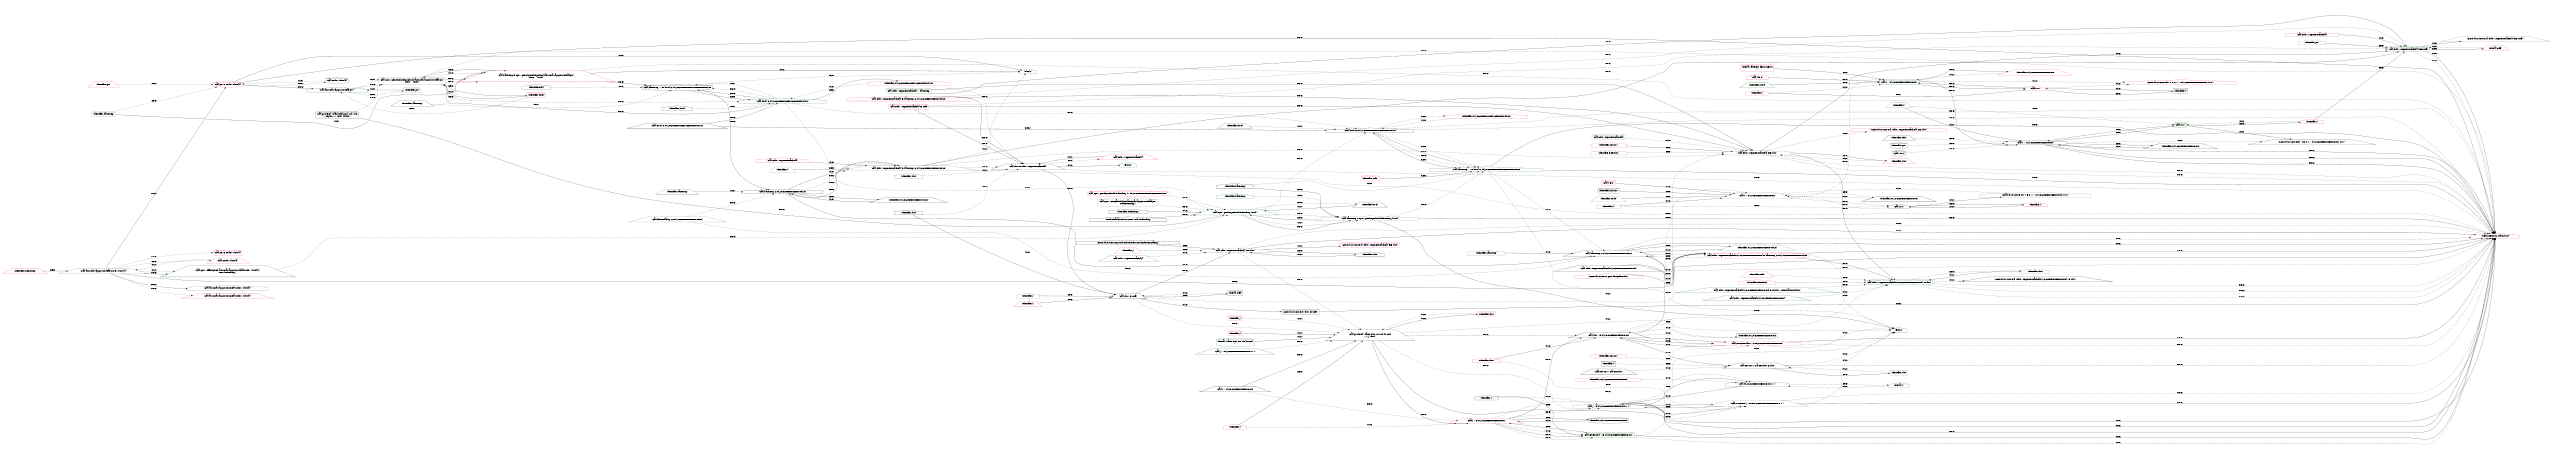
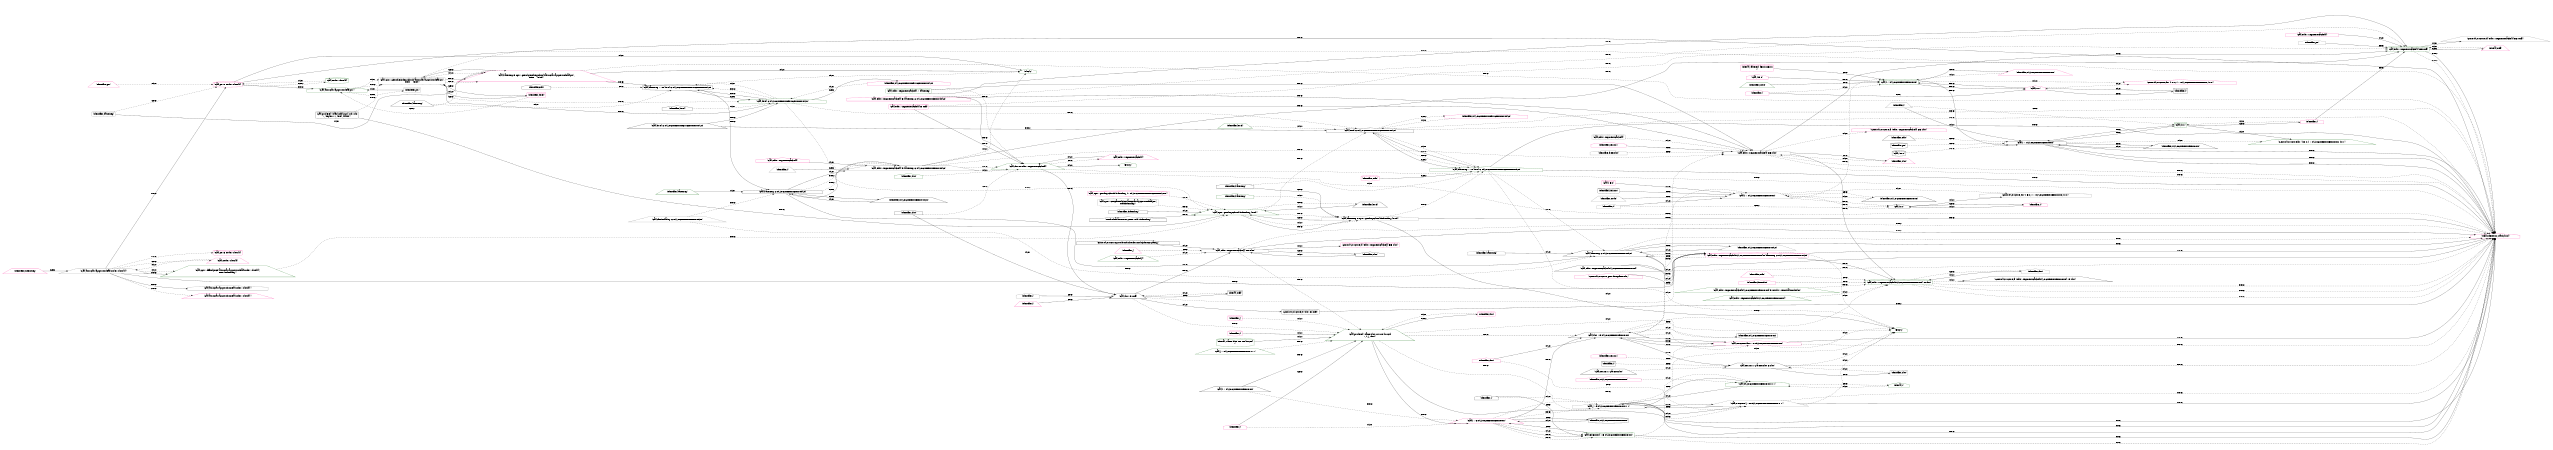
  digraph {
    rankdir=LR
    node [color=deeppink shape=house]
    edge [style=solid]
    n1 [label="(Call,ptr = node->slots[i])" shape=cylinder]
    n2 [color=darkgreen label="(Call,assoc_array_ptr_to_leaf(ptr))"]
    n3 [label="(MethodReturn,static bool)"]
    n4 [color=darkgreen label="(Block,)"]
    n5 [color=darkgreen label="(Call,node->slots[i])" shape=cylinder]
    n6 [color=gray40 label="(Call,ops->get_object_key_chunk(assoc_array_ptr_to_leaf(ptr),\n\t\t\t\t\t\t     level))" shape=cylinder]
    n7 [color=gray40 label="(Identifier,ptr)" shape=cylinder]
    n8 [color=gray40 label="(Call,assoc_array_ptr_to_leaf(node->slots[i]))" shape=trapezium]
    n9 [color=darkgreen label="(Call,ops->diff_objects(assoc_array_ptr_to_leaf(node->slots[i]),\n\t\t\t\t\t  index_key))" shape=trapezium]
    n10 [color=gray40 label="(Call,assoc_array_ptr_is_meta(node->slots[i]))"]
    n11 [label="(Call,assoc_array_ptr_is_meta(node->slots[i]))" shape=trapezium]
    n12 [label="(Call,ptr = node->slots[i])" shape=cylinder]
    n13 [label="(Call,node->slots[i])" shape=trapezium]
    n14 [color=darkgreen label="(Call,ops->get_key_chunk(index_key, level))" shape=trapezium]
    n15 [label="(Call,base_seg = ops->get_object_key_chunk(assoc_array_ptr_to_leaf(ptr),\n\t\t\t\t\t\t     level))" shape=trapezium]
    n16 [color=darkgreen label="(Call,level & ASSOC_ARRAY_KEY_CHUNK_MASK)"]
    n17 [label="(Identifier,level)" shape=cylinder]
    n18 [color=black label="(Call,base_seg >>= level & ASSOC_ARRAY_KEY_CHUNK_MASK)" shape=cylinder]
    n19 [color=black label="(Call,level & ASSOC_ARRAY_KEY_CHUNK_MASK)"]
    n20 [label="(Identifier,ASSOC_ARRAY_KEY_CHUNK_MASK)"]
    n21 [color=black label="(Call,base_seg & ASSOC_ARRAY_FAN_MASK)"]
    n22 [color=gray40 label="(Call,edit->segment_cache[i] = base_seg & ASSOC_ARRAY_FAN_MASK)" shape=trapezium]
    n23 [color=black label="(Call,base_seg & ASSOC_ARRAY_FAN_MASK)" shape=trapezium]
    n24 [color=black label="(Identifier,ASSOC_ARRAY_FAN_MASK)" shape=trapezium]
    n25 [color=darkgreen label="(Call,slot = edit->segment_cache[i])" shape=trapezium]
    n26 [color=gray40 label="(Call,edit->segment_cache[i] == slot)"]
    n27 [color=darkgreen label="(Call,edit->segment_cache[i] == 0xff)" shape=cylinder]
    n28 [label="(Call,edit->segment_cache[ASSOC_ARRAY_FAN_OUT] = base_seg & ASSOC_ARRAY_FAN_MASK)" shape=cylinder]
    n29 [color=gray40 label="(Identifier,ASSOC_ARRAY_FAN_MASK)" shape=trapezium]
    n30 [color=black label="(Call,slot != 0xff)" shape=trapezium]
    n31 [label="(Call,edit->segment_cache[i])" shape=trapezium]
    n32 [color=darkgreen label="(Block,)"]
    n33 [color=darkgreen label="(Call,edit->segment_cache[ASSOC_ARRAY_FAN_OUT] != slot)" shape=cylinder]
    n34 [label="(ControlStructure,if (edit->segment_cache[i] == slot))"]
    n35 [label="(Identifier,slot)" shape=trapezium]
    n36 [label="(Literal,0xff)" shape=trapezium]
    n37 [color=gray40 label="(ControlStructure,if (edit->segment_cache[i] == 0xff))" shape=trapezium]
    n38 [color=gray40 label="(Call,edit->segment_cache[j] == slot)"]
    n39 [color=darkgreen label="(Call,pr_devel(\"same slot: %x %x [%02x]\n\", i, j, slot))" shape=trapezium]
    n40 [color=black label="(Literal,0xff)" shape=cylinder]
    n41 [color=black label="(ControlStructure,if (slot != 0xff))" shape=cylinder]
    n42 [label="(ControlStructure,if (edit->segment_cache[j] == slot))" shape=cylinder]
    n43 [color=black label="(Identifier,slot)"]
    n44 [label="(Call,i >= ASSOC_ARRAY_FAN_OUT)" shape=trapezium]
    n45 [color=gray40 label="(Call,j >= ASSOC_ARRAY_FAN_OUT + 1)"]
    n46 [color=black label="(Call,slot >= ASSOC_ARRAY_FAN_OUT)" shape=trapezium]
    n47 [label="(Identifier,slot)" shape=cylinder]
    n48 [color=darkgreen label="(Block,)"]
    n49 [color=darkgreen label="(Call,BUG_ON(i >= ASSOC_ARRAY_FAN_OUT))" shape=cylinder]
    n50 [color=darkgreen label="(Call,ASSOC_ARRAY_FAN_OUT + 1)"]
    n51 [color=black label="(Identifier,ASSOC_ARRAY_FAN_OUT)" shape=cylinder]
    n52 [color=gray40 label="(Call,BUG_ON(j >= ASSOC_ARRAY_FAN_OUT + 1))" shape=trapezium]
    n53 [label="(Call,BUG_ON(slot >= ASSOC_ARRAY_FAN_OUT))"]
    n54 [color=black label="(Call,new_n1->parent_slot = slot)" shape=trapezium]
    n55 [color=gray40 label="(Call,i < ASSOC_ARRAY_FAN_OUT)" shape=trapezium]
    n56 [color=black label="(Identifier,ASSOC_ARRAY_FAN_OUT)" shape=cylinder]
    n57 [color=darkgreen label="(Literal,1)"]
    n58 [color=gray40 label="(Identifier,slot)" shape=cylinder]
    n59 [color=black label="(Call,i++)"]
    n60 [color=darkgreen label="(Call,i < ASSOC_ARRAY_FAN_OUT)" shape=cylinder]
    n61 [color=gray40 label="(ControlStructure,for (i = 0; i < ASSOC_ARRAY_FAN_OUT; i++))"]
    n62 [color=black label="(Identifier,ASSOC_ARRAY_FAN_OUT)" shape=trapezium]
    n63 [color=black label="(ControlStructure,if (edit->segment_cache[ASSOC_ARRAY_FAN_OUT] != slot))" shape=trapezium]
    n64 [color=gray40 label="(Identifier,slot)"]
    n65 [label="(Identifier,i)"]
    n66 [label="(Call,i++)"]
    n67 [color=black label="(Call,i < ASSOC_ARRAY_FAN_OUT)"]
    n68 [label="(ControlStructure,for (i = 0; i < ASSOC_ARRAY_FAN_OUT; i++))"]
    n69 [label="(Identifier,ASSOC_ARRAY_FAN_OUT)" shape=trapezium]
    n70 [color=black label="(Identifier,i)" shape=cylinder]
    n71 [color=darkgreen label="(Call,i++)" shape=cylinder]
    n72 [color=black label="(Identifier,ASSOC_ARRAY_FAN_OUT)" shape=trapezium]
    n73 [color=darkgreen label="(ControlStructure,for (i = 0; i < ASSOC_ARRAY_FAN_OUT; i++))" shape=trapezium]
    n74 [label="(Identifier,i)"]
    n75 [color=gray40 label="(Call,base_seg = ops->get_key_chunk(index_key, level))"]
    n76 [color=black label="(Identifier,level)" shape=trapezium]
    n77 [color=darkgreen label="(Call,base_seg >>= level & ASSOC_ARRAY_KEY_CHUNK_MASK)"]
    n78 [label="(Identifier,ASSOC_ARRAY_KEY_CHUNK_MASK)"]
    n79 [label="(ControlStructure,goto do_split_node;)"]
    n80 [color=gray40 label="(Call,edit->segment_cache[i])" shape=cylinder]
    n81 [label="(Identifier,index_key)" shape=trapezium]
    n82 [color=gray40 label="(Identifier,base_seg)"]
    n83 [label="(Identifier,i)"]
    n84 [label="(Literal,\"filtered: f=%x n=%x\n\")" shape=cylinder]
    n85 [label="(Call,edit->segment_cache[i])"]
    n86 [label="(Call,i = 0)"]
    n87 [color=black label="(Call,edit->segment_cache[ASSOC_ARRAY_FAN_OUT])" shape=trapezium]
    n88 [color=black label="(MethodParameterIn,const void *index_key)"]
    n89 [label="(Identifier,edit)" shape=trapezium]
    n90 [color=black label="(Identifier,base_seg)"]
    n91 [color=gray40 label="(Identifier,j)"]
    n92 [color=black label="(Call,i < ASSOC_ARRAY_FAN_OUT)" shape=trapezium]
    n93 [color=darkgreen label="(Call,edit->segment_cache[j])" shape=trapezium]
    n94 [color=black label="(Identifier,slot)"]
    n95 [label="(Identifier,new_n1)"]
    n96 [label="(Identifier,ASSOC_ARRAY_FAN_OUT)"]
    n97 [color=black label="(Identifier,level)"]
    n98 [color=gray40 label="(Identifier,i)" shape=trapezium]
    n99 [label="(Identifier,i)" shape=trapezium]
    n100 [color=black label="(Call,pr_devel(\"blank off [%zu] %d: %lx\n\", keylen - 1, level, blank))" shape=cylinder]
    n101 [label="(Call,i = 0)" shape=cylinder]
    n102 [label="(Identifier,new_n1)"]
    n103 [label="(Identifier,free_slot)"]
    n104 [label="(Call,edit->segment_cache[i] = base_seg & ASSOC_ARRAY_FAN_MASK)"]
    n105 [color=darkgreen label="(Call,edit->segment_cache[ASSOC_ARRAY_FAN_OUT] = result->terminal_node.slot)" shape=trapezium]
    n106 [color=black label="(Call,new_n1->parent_slot)" shape=trapezium]
    n107 [color=black label="(Identifier,new_n0)" shape=cylinder]
    n108 [label="(Call,edit->segment_cache[i] = 0xff)" shape=cylinder]
    n109 [label="(Identifier,i)" shape=cylinder]
    n110 [color=darkgreen label="(Identifier,node)" shape=trapezium]
    n111 [color=gray40 label="(Identifier,node)" shape=trapezium]
    n112 [color=darkgreen label="(Identifier,base_seg)"]
    n113 [label="(Call,edit->segment_cache[i])"]
    n114 [color=gray40 label="(Identifier,free_slot)"]
    n115 [color=black label="(Identifier,base_seg)" shape=trapezium]
    n116 [label="(Identifier,i)"]
    n117 [color=gray40 label="(Call,dissimilarity & ASSOC_ARRAY_FAN_MASK)" shape=trapezium]
    n118 [color=black label="(Identifier,i)" shape=cylinder]
    n119 [color=black label="(Identifier,ptr)" shape=cylinder]
    n120 [color=black label="(Identifier,j)"]
    n121 [color=darkgreen label="(Identifier,slot)"]
    n122 [label="(Identifier,ptr)" shape=trapezium]
    n123 [color=black label="(Call,i = 0)" shape=cylinder]
    n124 [color=darkgreen label="(Literal,\"same slot: %x %x [%02x]\n\")" shape=cylinder]
    n125 [color=black label="(Identifier,edit)"]
    n126 [label="(Call,ops->get_key_chunk(index_key, i * ASSOC_ARRAY_KEY_CHUNK_SIZE))" shape=cylinder]
    n127 [color=gray40 label="(Call,ops->compare_object(assoc_array_ptr_to_leaf(ptr),\n\t\t\t\t\tindex_key))" shape=cylinder]
    n128 [color=darkgreen label="(Call,j < ASSOC_ARRAY_FAN_OUT + 1)" shape=trapezium]
    n129 [color=gray40 label="(Identifier,base_seg)" shape=cylinder]
    n130 [color=gray40 label="(Identifier,i)" shape=trapezium]
    n131 [color=black label="(Identifier,index_key)"]
    n132 [color=black label="(ControlStructure,goto found_slot_for_multiple_occupancy;)"]
    n133 [label="(Identifier,j)" shape=cylinder]
    n134 [color=darkgreen label="(Call,edit->segment_cache[ASSOC_ARRAY_FAN_OUT])" shape=trapezium]
    n135 [color=darkgreen label="(Identifier,level)" shape=trapezium]
    n136 [label="(Identifier,edit)" shape=cylinder]
    n137 [color=darkgreen label="(Call,edit->segment_cache[i] ^ base_seg)" shape=cylinder]
    n138 [label="(Identifier,slot)"]
    n139 [color=black label="(Identifier,edit)" shape=trapezium]
    n140 [color=black label="(Call,level & ASSOC_ARRAY_KEY_CHUNK_MASK)" shape=trapezium]
    n141 [color=gray40 label="(Identifier,ptr)"]
    n142 [color=darkgreen label="(Identifier,base_seg)" shape=trapezium]
    n143 [label="(Identifier,j)" shape=trapezium]
    n144 [color=gray40 label="(Identifier,i)"]
    n1 -> n2 [label="DDG: "]
    n1 -> n3 [label="DDG: "]
    n1 -> n4 [label="AST: "]
    n1 -> n5 [label="CFG: " style=dashed]
    n2 -> n6 [label="AST: " style=dashed]
    n2 -> n6 [label="DDG: " style=dashed]
    n2 -> n7 [label="CFG: " style=dashed]
    n5 -> n1 [label="AST: " style=dashed]
    n6 -> n3 [label="DDG: " style=dashed]
    n6 -> n15 [label="AST: " style=dashed]
    n6 -> n15 [label="DDG: "]
    n6 -> n15 [label="DDG: " style=dashed]
    n6 -> n16 [label="DDG: " style=dashed]
    n6 -> n17 [label="CFG: "]
    n7 -> n2 [label="AST: "]
    n8 -> n1 [label="DDG: "]
    n8 -> n3 [label="DDG: "]
    n8 -> n9 [label="AST: " style=dashed]
    n8 -> n9 [label="DDG: "]
    n8 -> n10 [label="DDG: "]
    n8 -> n11 [label="DDG: " style=dashed]
    n8 -> n12 [label="DDG: " style=dashed]
    n8 -> n13 [label="CFG: " style=dashed]
    n9 -> n14 [label="DDG: " style=dashed]
    n13 -> n8 [label="AST: " style=dashed]
    n14 -> n19 [label="DDG: " style=dashed]
    n14 -> n75 [label="AST: " style=dashed]
    n14 -> n75 [label="DDG: "]
    n14 -> n75 [label="DDG: " style=dashed]
    n14 -> n76 [label="CFG: " style=dashed]
    n15 -> n3 [label="DDG: " style=dashed]
    n15 -> n4 [label="AST: "]
    n15 -> n6 [label="CFG: "]
    n15 -> n18 [label="DDG: "]
    n16 -> n6 [label="DDG: "]
    n16 -> n14 [label="DDG: " style=dashed]
    n16 -> n18 [label="AST: " style=dashed]
    n16 -> n18 [label="DDG: " style=dashed]
    n16 -> n18 [label="DDG: "]
    n16 -> n19 [label="DDG: " style=dashed]
    n16 -> n20 [label="CFG: "]
    n17 -> n2 [label="CFG: " style=dashed]
    n17 -> n6 [label="AST: "]
    n18 -> n4 [label="AST: " style=dashed]
    n18 -> n16 [label="CFG: "]
    n18 -> n21 [label="DDG: "]
    n19 -> n3 [label="DDG: " style=dashed]
    n19 -> n3 [label="DDG: " style=dashed]
    n19 -> n77 [label="AST: " style=dashed]
    n19 -> n77 [label="DDG: "]
    n19 -> n77 [label="DDG: " style=dashed]
    n19 -> n78 [label="CFG: " style=dashed]
    n20 -> n16 [label="AST: " style=dashed]
    n21 -> n22 [label="AST: "]
    n21 -> n22 [label="DDG: " style=dashed]
    n21 -> n22 [label="DDG: " style=dashed]
    n21 -> n23 [label="DDG: "]
    n21 -> n24 [label="CFG: "]
    n22 -> n3 [label="DDG: " style=dashed]
    n22 -> n4 [label="AST: " style=dashed]
    n22 -> n21 [label="CFG: "]
    n22 -> n25 [label="DDG: " style=dashed]
    n22 -> n26 [label="DDG: " style=dashed]
    n22 -> n27 [label="DDG: "]
    n23 -> n3 [label="DDG: " style=dashed]
    n23 -> n3 [label="DDG: "]
    n23 -> n28 [label="AST: "]
    n23 -> n28 [label="DDG: "]
    n23 -> n28 [label="DDG: " style=dashed]
    n23 -> n29 [label="CFG: "]
    n24 -> n21 [label="AST: "]
    n25 -> n3 [label="DDG: " style=dashed]
    n25 -> n30 [label="DDG: "]
    n25 -> n31 [label="CFG: " style=dashed]
    n25 -> n32 [label="AST: "]
    n26 -> n3 [label="DDG: " style=dashed]
    n26 -> n3 [label="DDG: " style=dashed]
    n26 -> n27 [label="DDG: "]
    n26 -> n33 [label="DDG: "]
    n26 -> n34 [label="AST: " style=dashed]
    n26 -> n35 [label="CFG: "]
    n27 -> n3 [label="DDG: " style=dashed]
    n27 -> n3 [label="DDG: "]
    n27 -> n36 [label="CFG: "]
    n27 -> n37 [label="AST: "]
    n28 -> n3 [label="DDG: "]
    n28 -> n23 [label="CFG: " style=dashed]
    n28 -> n33 [label="DDG: "]
    n28 -> n48 [label="AST: " style=dashed]
    n29 -> n23 [label="AST: "]
    n30 -> n3 [label="DDG: " style=dashed]
    n30 -> n38 [label="DDG: "]
    n30 -> n39 [label="DDG: " style=dashed]
    n30 -> n40 [label="CFG: "]
    n30 -> n41 [label="AST: "]
    n31 -> n25 [label="AST: "]
    n33 -> n3 [label="DDG: " style=dashed]
    n33 -> n3 [label="DDG: " style=dashed]
    n33 -> n3 [label="DDG: " style=dashed]
    n33 -> n63 [label="AST: " style=dashed]
    n33 -> n64 [label="CFG: " style=dashed]
    n35 -> n26 [label="AST: " style=dashed]
    n36 -> n27 [label="AST: " style=dashed]
    n38 -> n3 [label="DDG: " style=dashed]
    n38 -> n3 [label="DDG: "]
    n38 -> n39 [label="DDG: " style=dashed]
    n38 -> n42 [label="AST: "]
    n38 -> n43 [label="CFG: "]
    n39 -> n3 [label="DDG: "]
    n39 -> n44 [label="DDG: "]
    n39 -> n45 [label="DDG: " style=dashed]
    n39 -> n46 [label="DDG: " style=dashed]
    n39 -> n47 [label="CFG: "]
    n39 -> n48 [label="AST: " style=dashed]
    n40 -> n30 [label="AST: " style=dashed]
    n41 -> n3 [label="DDG: "]
    n43 -> n38 [label="AST: "]
    n44 -> n45 [label="DDG: " style=dashed]
    n44 -> n46 [label="DDG: "]
    n44 -> n49 [label="AST: " style=dashed]
    n44 -> n49 [label="DDG: "]
    n44 -> n49 [label="DDG: " style=dashed]
    n44 -> n50 [label="DDG: " style=dashed]
    n44 -> n51 [label="CFG: "]
    n45 -> n3 [label="DDG: "]
    n45 -> n3 [label="DDG: "]
    n45 -> n50 [label="CFG: "]
    n45 -> n52 [label="AST: "]
    n45 -> n52 [label="DDG: " style=dashed]
    n45 -> n52 [label="DDG: "]
    n46 -> n26 [label="DDG: " style=dashed]
    n46 -> n33 [label="DDG: " style=dashed]
    n46 -> n53 [label="AST: " style=dashed]
    n46 -> n53 [label="DDG: "]
    n46 -> n53 [label="DDG: "]
    n46 -> n54 [label="DDG: "]
    n46 -> n55 [label="DDG: " style=dashed]
    n46 -> n56 [label="CFG: " style=dashed]
    n47 -> n39 [label="AST: " style=dashed]
    n49 -> n3 [label="DDG: "]
    n49 -> n3 [label="DDG: " style=dashed]
    n49 -> n44 [label="CFG: "]
    n49 -> n48 [label="AST: " style=dashed]
    n50 -> n45 [label="AST: "]
    n50 -> n57 [label="CFG: " style=dashed]
    n51 -> n44 [label="AST: "]
    n52 -> n3 [label="DDG: " style=dashed]
    n52 -> n3 [label="DDG: "]
    n52 -> n45 [label="CFG: "]
    n52 -> n48 [label="AST: " style=dashed]
    n53 -> n3 [label="DDG: " style=dashed]
    n53 -> n3 [label="DDG: "]
    n53 -> n46 [label="CFG: "]
    n53 -> n48 [label="AST: " style=dashed]
    n54 -> n3 [label="DDG: " style=dashed]
    n54 -> n48 [label="AST: " style=dashed]
    n54 -> n58 [label="CFG: "]
    n55 -> n59 [label="DDG: " style=dashed]
    n55 -> n60 [label="DDG: " style=dashed]
    n55 -> n61 [label="AST: " style=dashed]
    n55 -> n62 [label="CFG: " style=dashed]
    n56 -> n46 [label="AST: " style=dashed]
    n57 -> n50 [label="AST: " style=dashed]
    n58 -> n54 [label="AST: " style=dashed]
    n59 -> n55 [label="DDG: " style=dashed]
    n59 -> n61 [label="AST: "]
    n59 -> n65 [label="CFG: "]
    n60 -> n66 [label="DDG: "]
    n60 -> n67 [label="DDG: "]
    n60 -> n68 [label="AST: " style=dashed]
    n60 -> n69 [label="CFG: "]
    n62 -> n55 [label="AST: " style=dashed]
    n64 -> n33 [label="AST: "]
    n65 -> n59 [label="AST: "]
    n66 -> n60 [label="DDG: "]
    n66 -> n68 [label="AST: " style=dashed]
    n66 -> n70 [label="CFG: "]
    n67 -> n3 [label="DDG: "]
    n67 -> n3 [label="DDG: "]
    n67 -> n3 [label="DDG: "]
    n67 -> n71 [label="DDG: "]
    n67 -> n72 [label="CFG: "]
    n67 -> n73 [label="AST: " style=dashed]
    n69 -> n60 [label="AST: " style=dashed]
    n70 -> n66 [label="AST: "]
    n71 -> n67 [label="DDG: "]
    n71 -> n73 [label="AST: "]
    n71 -> n74 [label="CFG: "]
    n72 -> n67 [label="AST: "]
    n74 -> n27 [label="CFG: "]
    n74 -> n71 [label="AST: " style=dashed]
    n75 -> n3 [label="DDG: "]
    n75 -> n14 [label="CFG: "]
    n75 -> n48 [label="AST: "]
    n75 -> n77 [label="DDG: " style=dashed]
    n76 -> n14 [label="AST: "]
    n77 -> n3 [label="DDG: "]
    n77 -> n3 [label="DDG: "]
    n77 -> n19 [label="CFG: "]
    n77 -> n23 [label="DDG: " style=dashed]
    n77 -> n48 [label="AST: " style=dashed]
    n78 -> n19 [label="AST: " style=dashed]
    n79 -> n28 [label="CFG: "]
    n80 -> n26 [label="AST: " style=dashed]
    n81 -> n8 [label="CFG: "]
    n82 -> n23 [label="AST: "]
    n83 -> n60 [label="AST: " style=dashed]
    n83 -> n66 [label="CFG: "]
    n84 -> n60 [label="CFG: "]
    n85 -> n22 [label="AST: "]
    n86 -> n60 [label="DDG: "]
    n87 -> n28 [label="AST: "]
    n88 -> n14 [label="DDG: "]
    n89 -> n33 [label="CFG: " style=dashed]
    n90 -> n75 [label="CFG: "]
    n90 -> n77 [label="AST: " style=dashed]
    n91 -> n30 [label="CFG: "]
    n92 -> n39 [label="DDG: "]
    n92 -> n44 [label="DDG: " style=dashed]
    n93 -> n38 [label="AST: " style=dashed]
    n94 -> n25 [label="CFG: " style=dashed]
    n94 -> n30 [label="AST: "]
    n95 -> n26 [label="CFG: "]
    n96 -> n50 [label="AST: " style=dashed]
    n97 -> n16 [label="AST: " style=dashed]
    n98 -> n22 [label="CFG: "]
    n99 -> n30 [label="CFG: "]
    n100 -> n6 [label="DDG: " style=dashed]
    n100 -> n14 [label="DDG: "]
    n101 -> n55 [label="DDG: "]
    n102 -> n53 [label="CFG: " style=dashed]
    n103 -> n33 [label="CFG: " style=dashed]
    n104 -> n25 [label="DDG: "]
    n104 -> n26 [label="DDG: "]
    n104 -> n27 [label="DDG: " style=dashed]
    n105 -> n33 [label="DDG: " style=dashed]
    n106 -> n54 [label="AST: " style=dashed]
    n107 -> n55 [label="CFG: "]
    n108 -> n25 [label="DDG: "]
    n108 -> n26 [label="DDG: "]
    n108 -> n27 [label="DDG: " style=dashed]
    n109 -> n39 [label="AST: "]
    n110 -> n60 [label="CFG: "]
    n111 -> n55 [label="CFG: "]
    n112 -> n75 [label="AST: " style=dashed]
    n113 -> n27 [label="AST: "]
    n114 -> n26 [label="CFG: " style=dashed]
    n115 -> n15 [label="CFG: " style=dashed]
    n115 -> n18 [label="AST: " style=dashed]
    n116 -> n39 [label="CFG: "]
    n116 -> n44 [label="AST: " style=dashed]
    n117 -> n21 [label="DDG: " style=dashed]
    n117 -> n23 [label="DDG: " style=dashed]
    n118 -> n54 [label="CFG: " style=dashed]
    n119 -> n67 [label="CFG: " style=dashed]
    n120 -> n45 [label="AST: " style=dashed]
    n120 -> n49 [label="CFG: "]
    n121 -> n25 [label="AST: " style=dashed]
    n122 -> n1 [label="AST: " style=dashed]
    n123 -> n67 [label="DDG: " style=dashed]
    n124 -> n39 [label="AST: "]
    n125 -> n18 [label="CFG: " style=dashed]
    n126 -> n14 [label="DDG: " style=dashed]
    n127 -> n14 [label="DDG: " style=dashed]
    n128 -> n39 [label="DDG: " style=dashed]
    n129 -> n1 [label="CFG: " style=dashed]
    n129 -> n15 [label="AST: "]
    n130 -> n67 [label="AST: "]
    n130 -> n71 [label="CFG: " style=dashed]
    n131 -> n14 [label="AST: "]
-   n132 -> n38 [label="CFG: "]
+   n132 -> n38 [label="AST: "]
    n133 -> n39 [label="AST: " style=dashed]
    n134 -> n33 [label="AST: " style=dashed]
    n135 -> n19 [label="AST: " style=dashed]
    n136 -> n77 [label="CFG: "]
    n137 -> n25 [label="DDG: " style=dashed]
    n137 -> n26 [label="DDG: "]
    n137 -> n27 [label="DDG: "]
    n138 -> n46 [label="AST: "]
    n138 -> n52 [label="CFG: " style=dashed]
    n139 -> n67 [label="CFG: " style=dashed]
    n140 -> n16 [label="DDG: "]
    n140 -> n19 [label="DDG: "]
    n141 -> n27 [label="CFG: "]
    n142 -> n21 [label="AST: "]
    n143 -> n38 [label="CFG: " style=dashed]
    n144 -> n55 [label="AST: "]
    n144 -> n59 [label="CFG: " style=dashed]
  }
